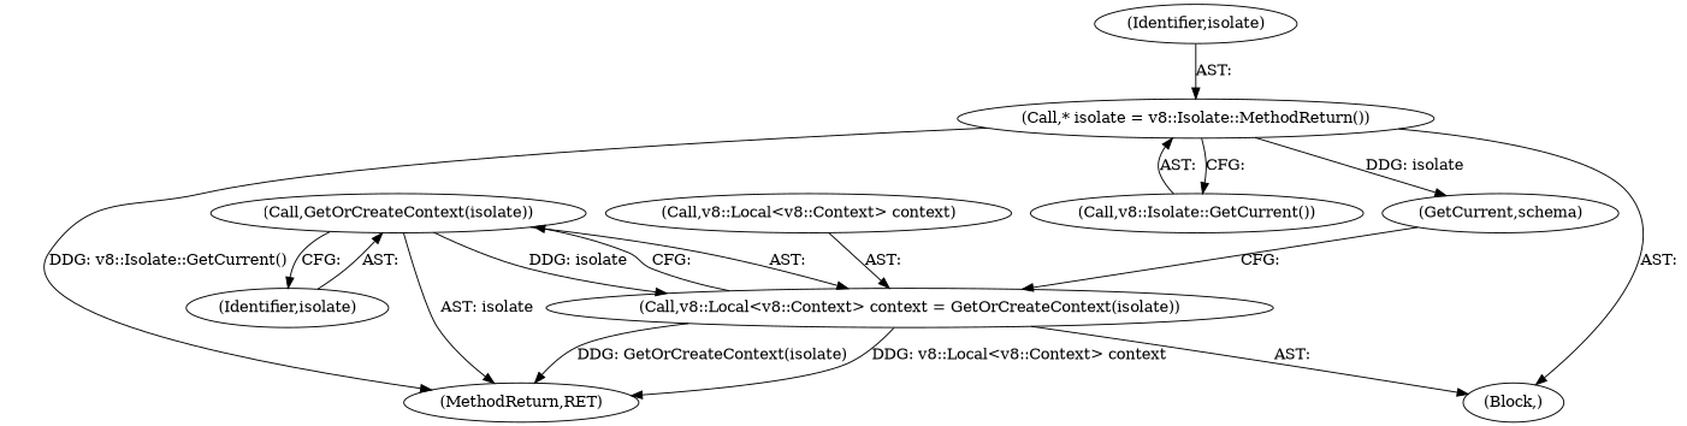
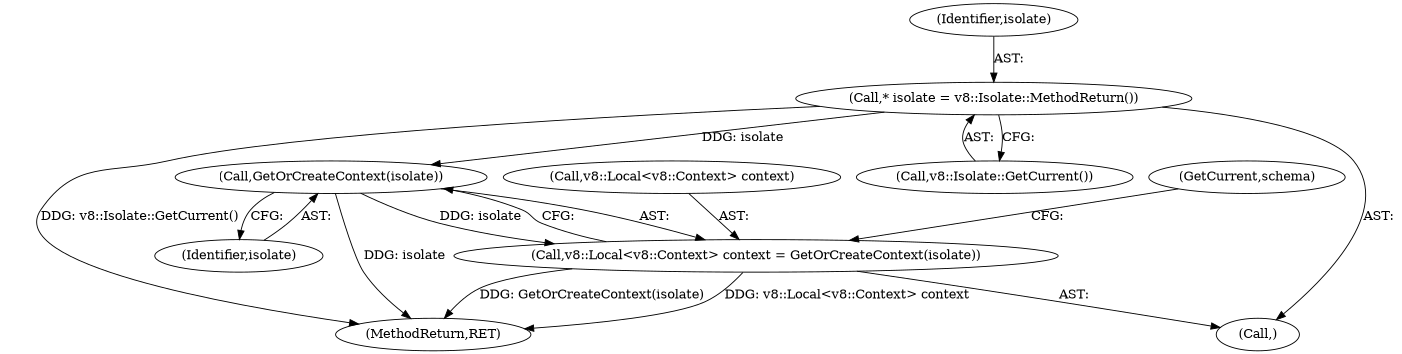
  digraph {
    n1 [label="(Call,GetOrCreateContext(isolate))"]
    n2 [label="(Call,v8::Local<v8::Context> context = GetOrCreateContext(isolate))"]
    n3 [label="(MethodReturn,RET)"]
    n4 [label="(Identifier,isolate)"]
-   n5 [label="(Block,)"]
+   n5 [label="(Call,)"]
    n6 [label="(Call,* isolate = v8::Isolate::MethodReturn())"]
    n7 [label="(Call,v8::Isolate::GetCurrent())"]
    n8 [label="(Call,v8::Local<v8::Context> context)"]
    n9 [label="(Identifier,isolate)"]
    n10 [label="(GetCurrent,schema)"]
    n1 -> n2 [label="AST: "]
    n1 -> n2 [label="DDG: isolate"]
-   n1 -> n3 [label="AST: isolate"]
+   n1 -> n3 [label="DDG: isolate"]
    n1 -> n4 [label="CFG: "]
    n2 -> n1 [label="CFG: "]
    n2 -> n3 [label="DDG: GetOrCreateContext(isolate)"]
    n2 -> n3 [label="DDG: v8::Local<v8::Context> context"]
    n2 -> n5 [label="AST: "]
    n4 -> n1 [label="AST: "]
-   n6 -> n10 [label="DDG: isolate"]
+   n6 -> n1 [label="DDG: isolate"]
    n6 -> n3 [label="DDG: v8::Isolate::GetCurrent()"]
    n6 -> n5 [label="AST: "]
    n6 -> n7 [label="CFG: "]
    n7 -> n6 [label="AST: "]
    n8 -> n2 [label="AST: "]
    n9 -> n6 [label="AST: "]
    n10 -> n2 [label="CFG: "]
  }
